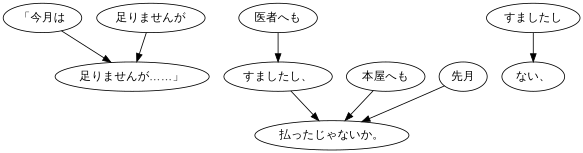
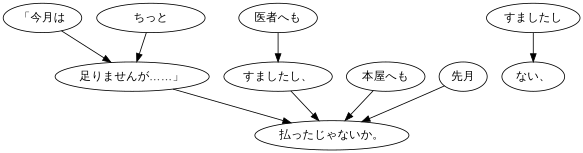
  digraph {
    n1 [label="「今月は"]
    n2 [label="足りませんが……」"]
    n3 [label="払ったじゃないか。"]
-   n4 [label="足りませんが"]
+   n4 [label="ちっと"]
    n5 [label="すましたし"]
    n6 [label="ない、"]
    n7 [label="すましたし、"]
    n8 [label="医者へも"]
    n9 [label="本屋へも"]
    n10 [label="先月"]
    n1 -> n2
+   n2 -> n3
    n4 -> n2
    n5 -> n6
    n7 -> n3
    n8 -> n7
    n9 -> n3
    n10 -> n3
  }
